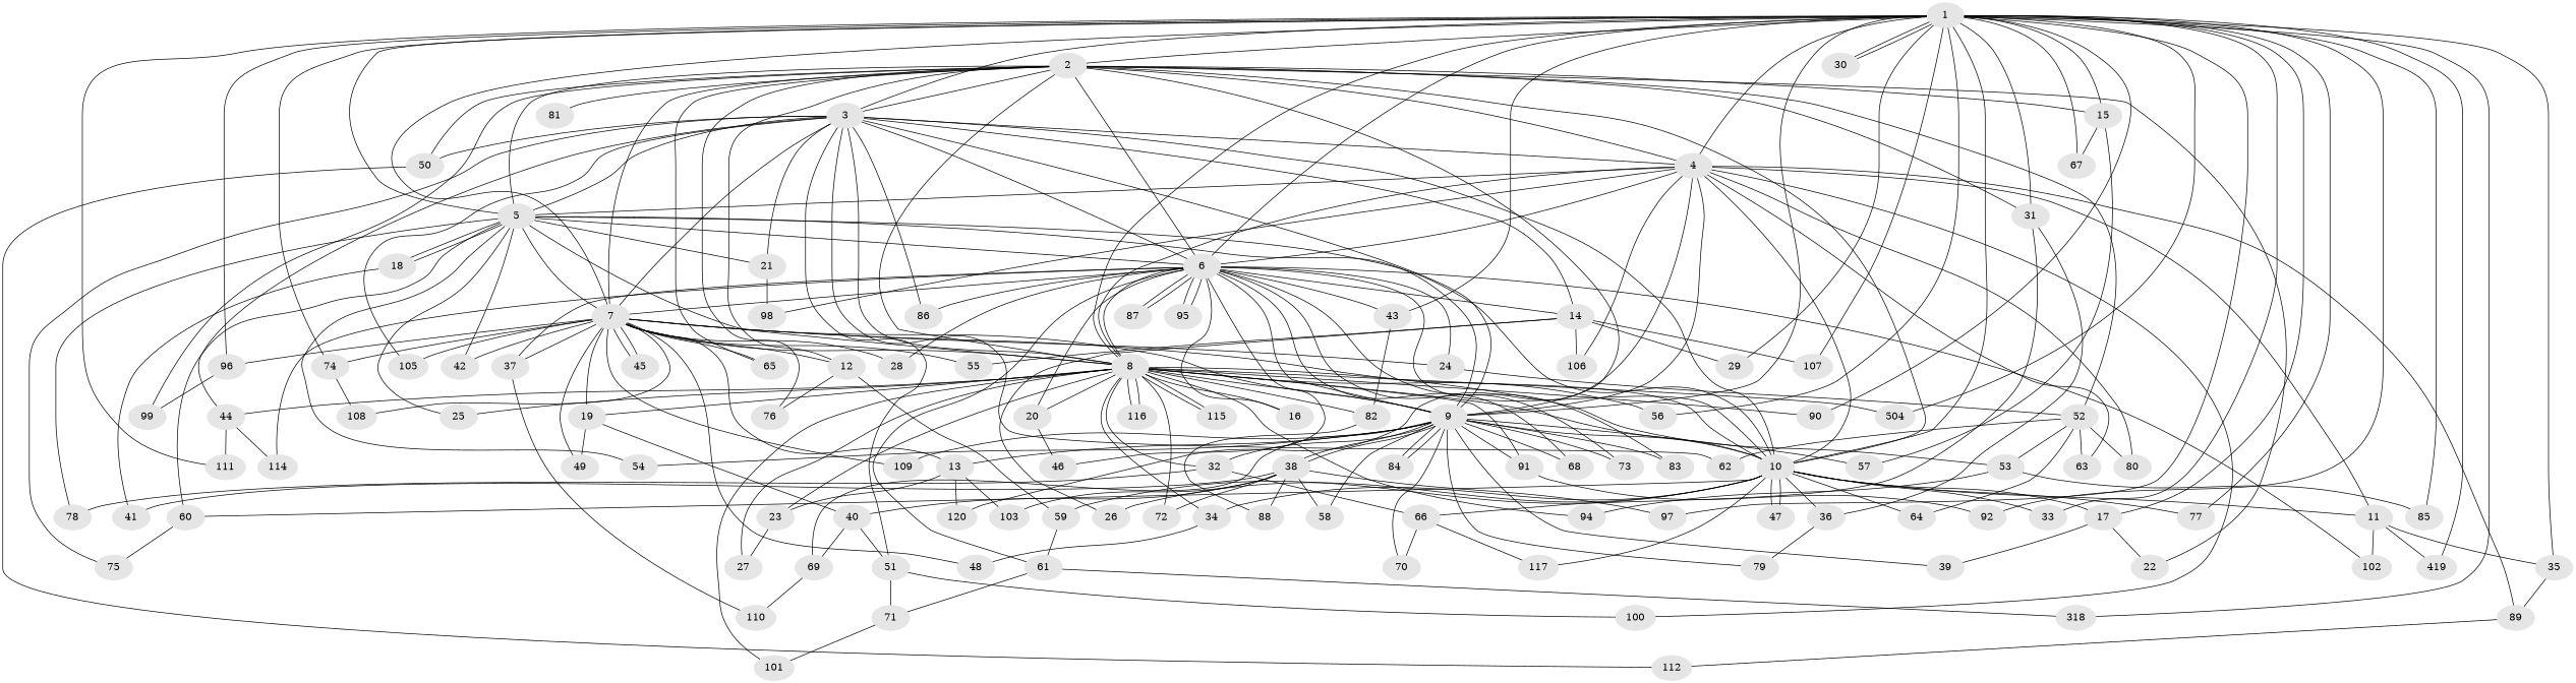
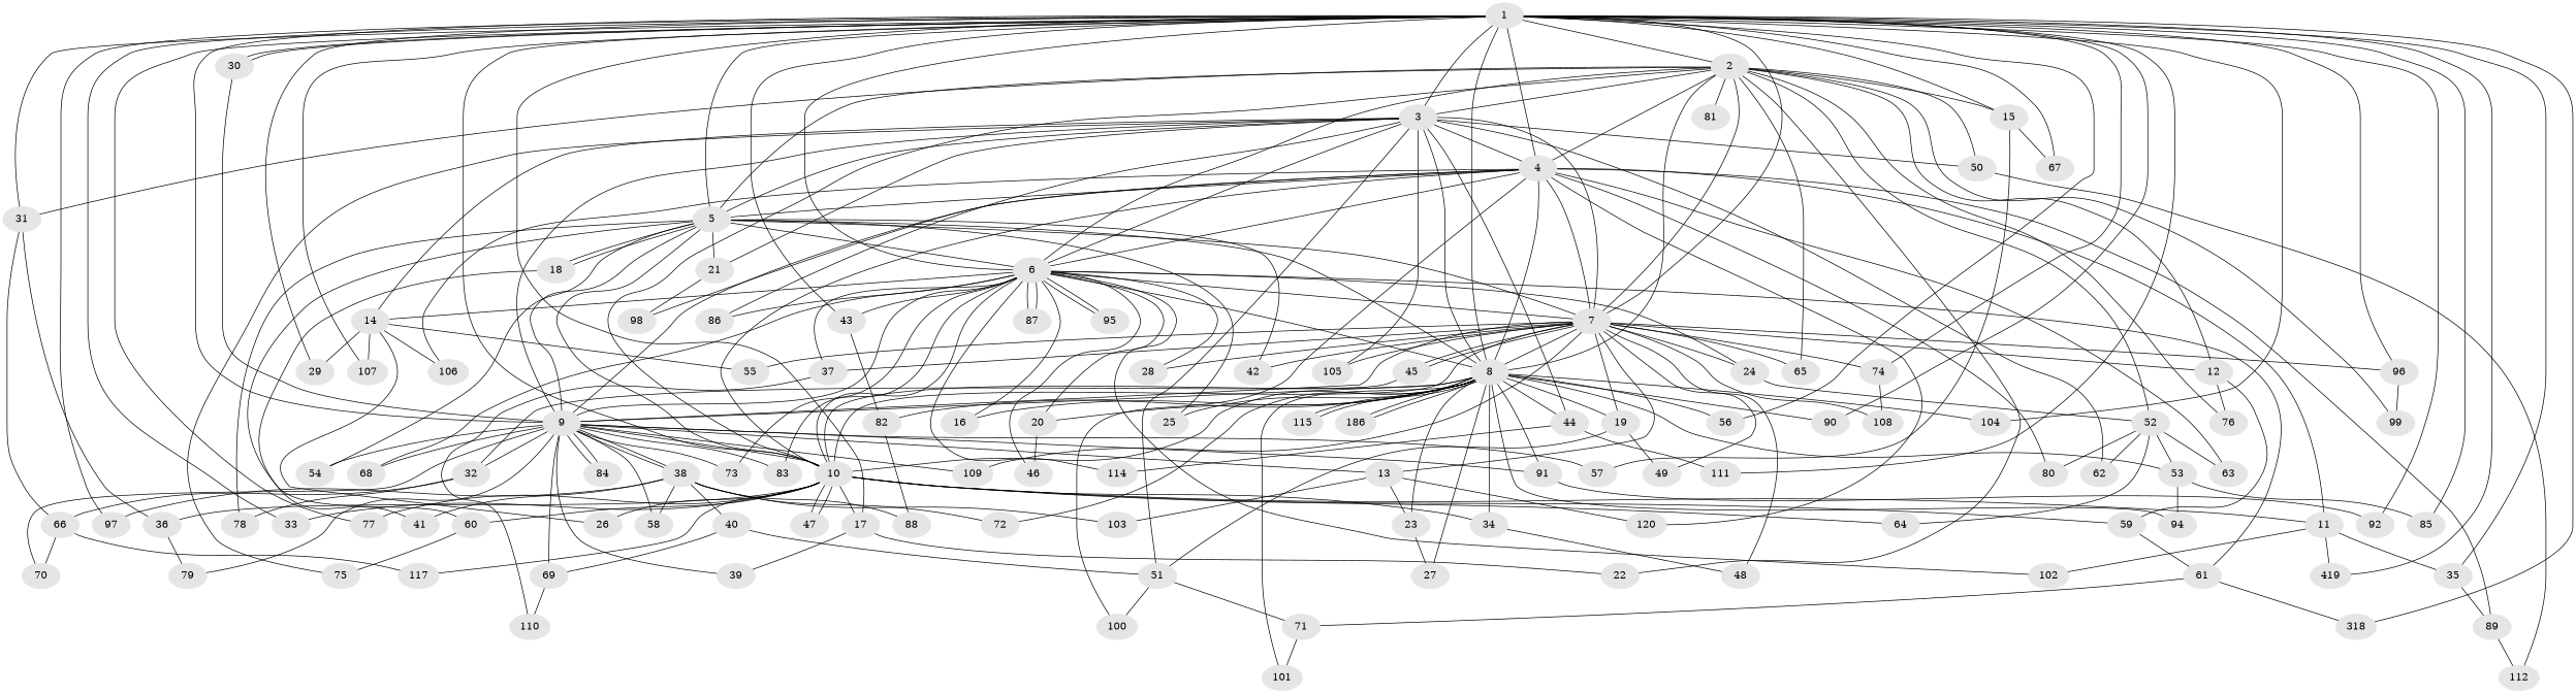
  graph {
    node [color=gray90 style=filled]
    1
    2
    3
    4
    5
    6
    7
    8
    9
    10
    15
    17
    29
    30
    31
    33
    35
    43
    56
    67
    74
    77
    85
    90
    92
    96
    97
-   104 [label=504]
+   104
    107
    111
    n31 [label=318]
    n32 [label=419]
    12
    22
    50
    52
    65
    76
    81
    99
    14
    21
    44
    51
    62
    75
    86
    105
    11
    63
    80
    89
    98
    100
    106
    120
    18
    25
    42
    54
    60
    78
    16
    20
    24
    28
    37
    46
    61
    68
    73
    83
    87
    95
    102
    114
    13
    19
    45
    48
    49
    55
    108
    109
    23
    27
    32
    34
    53
    72
    82
    91
    94
    101
    115
-   116
+   116 [label=186]
    38
    39
    57
    58
    69
    70
    79
    84
    26
    36
    47
    59
    64
    117
    66
    112
    71
    41
    110
    103
    40
    88
    1 -- 2
    1 -- 3
    1 -- 4
    1 -- 5
    1 -- 6
    1 -- 7
    1 -- 8
    1 -- 9
    1 -- 10
    1 -- 15
    1 -- 17
    1 -- 29
    1 -- 30
    1 -- 30
    1 -- 31
    1 -- 33
    1 -- 35
    1 -- 43
    1 -- 56
    1 -- 67
    1 -- 74
    1 -- 77
    1 -- 85
    1 -- 90
    1 -- 92
    1 -- 96
    1 -- 97
    1 -- 104
    1 -- 107
    1 -- 111
    1 -- n31
    1 -- n32
    2 -- 3
    2 -- 4
    2 -- 5
    2 -- 6
    2 -- 7
    2 -- 8
-   2 -- 9
+   30 -- 9
    2 -- 10
    2 -- 15
    2 -- 31
    2 -- 12
    2 -- 22
    2 -- 50
    2 -- 52
    2 -- 65
    2 -- 76
    2 -- 81
    2 -- 99
    3 -- 4
    3 -- 5
    3 -- 6
    3 -- 7
    3 -- 8
    3 -- 9
-   3 -- 10
+   45 -- 10
    3 -- 50
    3 -- 14
    3 -- 21
    3 -- 44
    3 -- 51
    3 -- 62
    3 -- 75
    3 -- 86
    3 -- 105
    4 -- 5
    4 -- 6
+   4 -- 7
    4 -- 8
    4 -- 9
    4 -- 10
    4 -- 11
    4 -- 63
    4 -- 80
    4 -- 89
    4 -- 98
    4 -- 100
    4 -- 106
    4 -- 120
    5 -- 6
    5 -- 7
    5 -- 8
    5 -- 9
    5 -- 10
    5 -- 21
    5 -- 18
    5 -- 18
    5 -- 25
    5 -- 42
    5 -- 54
    5 -- 60
    5 -- 78
    6 -- 7
    6 -- 8
    6 -- 9
    6 -- 10
    6 -- 43
    6 -- 14
    6 -- 86
    6 -- 16
    6 -- 20
    6 -- 24
    6 -- 28
    6 -- 37
    6 -- 46
    6 -- 61
    6 -- 68
    6 -- 73
    6 -- 83
    6 -- 87
    6 -- 87
    6 -- 95
    6 -- 95
    6 -- 102
    6 -- 114
    7 -- 8
    7 -- 9
    7 -- 10
    7 -- 74
    7 -- 96
    7 -- 12
    7 -- 65
    7 -- 105
    7 -- 42
    7 -- 24
    7 -- 28
    7 -- 37
    7 -- 13
    7 -- 19
    7 -- 45
    7 -- 45
    7 -- 48
    7 -- 49
    7 -- 55
    7 -- 108
    7 -- 109
    8 -- 9
    8 -- 10
    8 -- 56
    8 -- 90
    8 -- 104
    8 -- 44
    8 -- 25
    8 -- 16
    8 -- 20
    8 -- 19
    8 -- 23
    8 -- 27
    8 -- 32
    8 -- 34
    8 -- 53
    8 -- 72
    8 -- 82
    8 -- 91
    8 -- 94
    8 -- 101
    8 -- 115
    8 -- 115
    8 -- 116
    8 -- 116
    9 -- 10
    9 -- 54
    9 -- 68
    9 -- 73
    9 -- 83
    9 -- 13
    9 -- 109
    9 -- 32
    9 -- 91
    9 -- 38
    9 -- 38
    9 -- 39
    9 -- 57
    9 -- 58
    9 -- 69
    9 -- 70
    9 -- 79
    9 -- 84
    9 -- 84
    10 -- 17
    10 -- 33
    10 -- 77
    10 -- 11
    10 -- 60
    10 -- 34
    10 -- 26
    10 -- 36
    10 -- 47
    10 -- 47
    10 -- 59
    10 -- 64
    10 -- 117
    15 -- 67
    15 -- 57
    17 -- 22
    17 -- 39
    31 -- 36
    31 -- 66
    35 -- 89
    43 -- 82
    74 -- 108
    96 -- 99
    12 -- 76
    12 -- 59
    50 -- 112
    52 -- 62
    52 -- 63
    52 -- 80
    52 -- 53
    52 -- 64
    14 -- 29
    14 -- 107
    14 -- 106
    14 -- 55
    14 -- 26
    21 -- 98
    44 -- 111
    44 -- 114
    51 -- 100
    51 -- 71
    11 -- 35
    11 -- n32
    11 -- 102
    89 -- 112
    18 -- 41
    60 -- 75
    20 -- 46
    24 -- 52
    37 -- 110
    61 -- n31
    61 -- 71
    13 -- 120
    13 -- 23
    13 -- 103
    19 -- 49
-   19 -- 40
+   19 -- 51
    23 -- 27
    32 -- 78
    32 -- 66
    34 -- 48
    53 -- 85
    53 -- 94
    82 -- 88
    91 -- 92
    38 -- 97
    38 -- 72
    38 -- 58
    38 -- 41
    38 -- 103
    38 -- 40
    38 -- 88
    69 -- 110
    36 -- 79
    59 -- 61
    66 -- 70
    66 -- 117
    71 -- 101
    40 -- 51
    40 -- 69
  }
